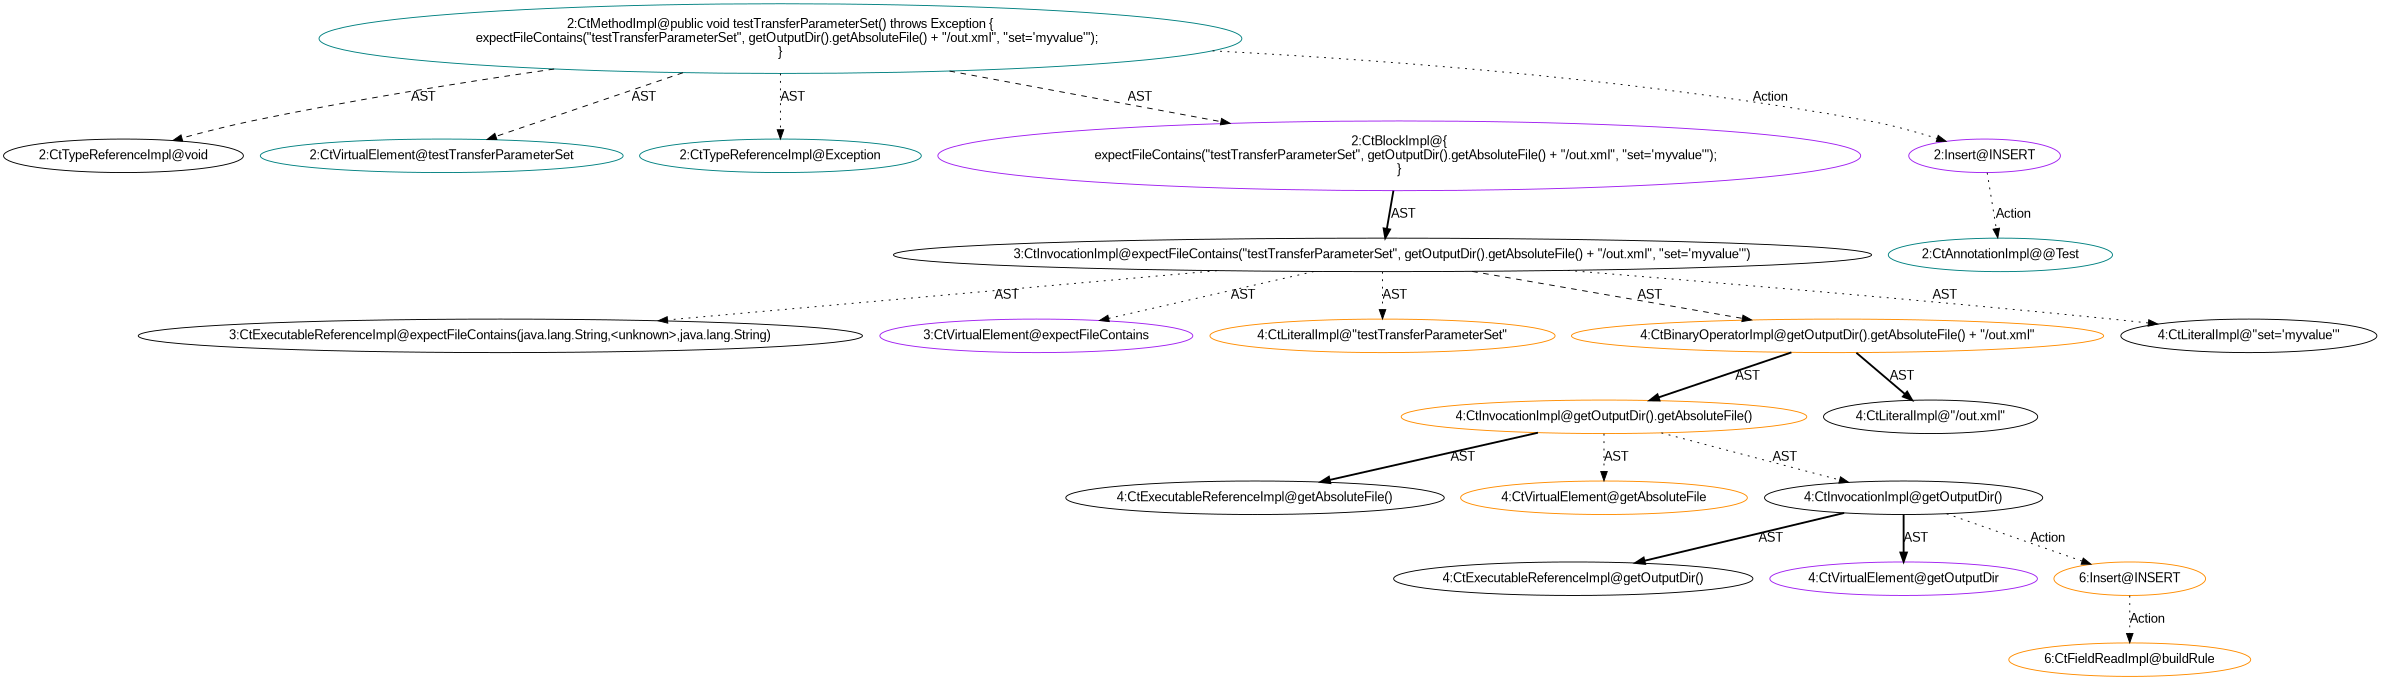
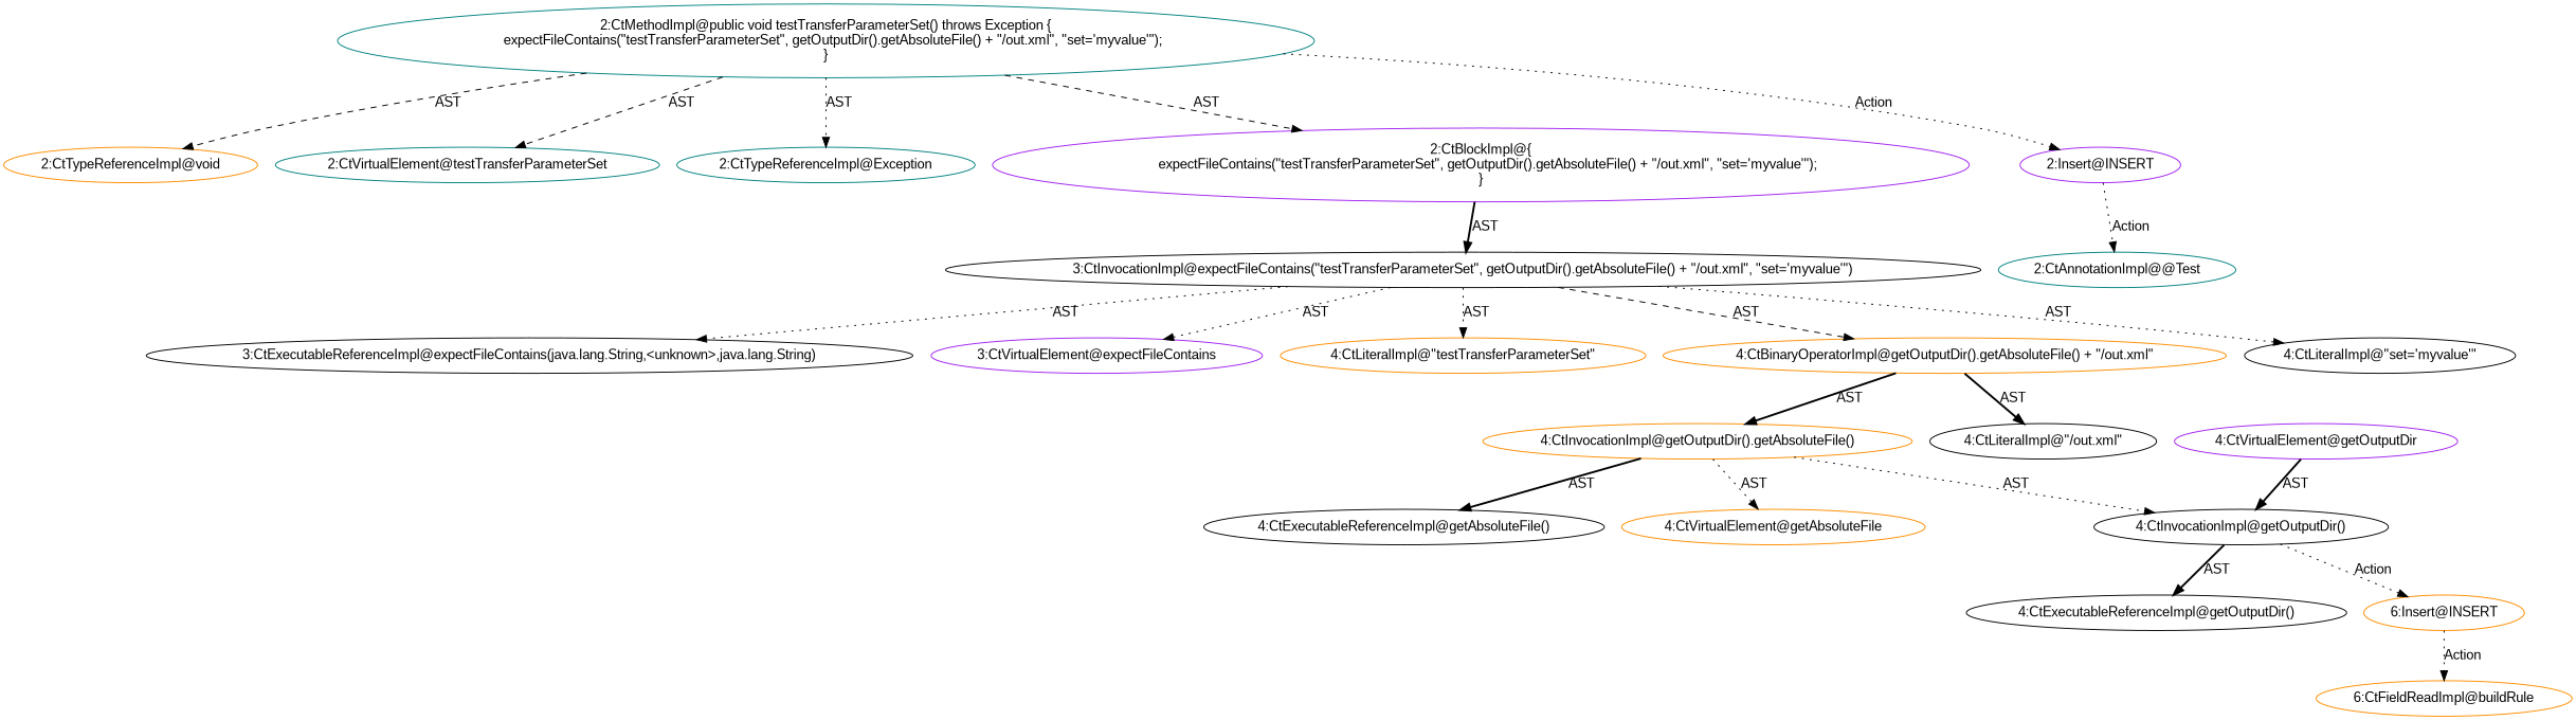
  digraph {
    fontname="Liberation Sans"
    node [color=darkorange fontname="Liberation Sans" shape=ellipse]
    edge [fontname="Liberation Sans" style=dotted]
-   n1 [color=black label="2:CtTypeReferenceImpl@void"]
+   n1 [label="2:CtTypeReferenceImpl@void"]
    n2 [color=teal label="2:CtVirtualElement@testTransferParameterSet"]
    n3 [color=teal label="2:CtTypeReferenceImpl@Exception"]
    n4 [color=black label="3:CtExecutableReferenceImpl@expectFileContains(java.lang.String,<unknown>,java.lang.String)"]
    n5 [color=purple label="3:CtVirtualElement@expectFileContains"]
    n6 [label="4:CtLiteralImpl@\"testTransferParameterSet\""]
    n7 [color=black label="4:CtExecutableReferenceImpl@getAbsoluteFile()"]
    n8 [label="4:CtVirtualElement@getAbsoluteFile"]
    n9 [color=black label="4:CtExecutableReferenceImpl@getOutputDir()"]
    n10 [color=purple label="4:CtVirtualElement@getOutputDir"]
    n11 [color=black label="4:CtInvocationImpl@getOutputDir()"]
    n12 [label="6:Insert@INSERT"]
    n13 [label="6:CtFieldReadImpl@buildRule"]
    n14 [label="4:CtInvocationImpl@getOutputDir().getAbsoluteFile()"]
    n15 [color=black label="4:CtLiteralImpl@\"/out.xml\""]
    n16 [label="4:CtBinaryOperatorImpl@getOutputDir().getAbsoluteFile() + \"/out.xml\""]
    n17 [color=black label="4:CtLiteralImpl@\"set='myvalue'\""]
    n18 [color=black label="3:CtInvocationImpl@expectFileContains(\"testTransferParameterSet\", getOutputDir().getAbsoluteFile() + \"/out.xml\", \"set='myvalue'\")"]
    n19 [color=purple label="2:CtBlockImpl@\{\n    expectFileContains(\"testTransferParameterSet\", getOutputDir().getAbsoluteFile() + \"/out.xml\", \"set='myvalue'\");\n\}"]
    n20 [color=teal label="2:CtMethodImpl@public void testTransferParameterSet() throws Exception \{\n    expectFileContains(\"testTransferParameterSet\", getOutputDir().getAbsoluteFile() + \"/out.xml\", \"set='myvalue'\");\n\}"]
    n21 [color=purple label="2:Insert@INSERT"]
    n22 [color=teal label="2:CtAnnotationImpl@@Test"]
    n11 -> n9 [label=AST style=bold]
-   n11 -> n10 [label=AST style=bold]
+   n10 -> n11 [label=AST style=bold]
    n11 -> n12 [label=Action]
    n12 -> n13 [label=Action]
    n14 -> n7 [label=AST style=bold]
    n14 -> n8 [label=AST]
    n14 -> n11 [label=AST]
    n16 -> n14 [label=AST style=bold]
    n16 -> n15 [label=AST style=bold]
    n18 -> n4 [label=AST]
    n18 -> n5 [label=AST]
    n18 -> n6 [label=AST]
    n18 -> n16 [label=AST style=dashed]
    n18 -> n17 [label=AST]
    n19 -> n18 [label=AST style=bold]
    n20 -> n1 [label=AST style=dashed]
    n20 -> n2 [label=AST style=dashed]
    n20 -> n3 [label=AST]
    n20 -> n19 [label=AST style=dashed]
    n20 -> n21 [label=Action]
    n21 -> n22 [label=Action]
  }
